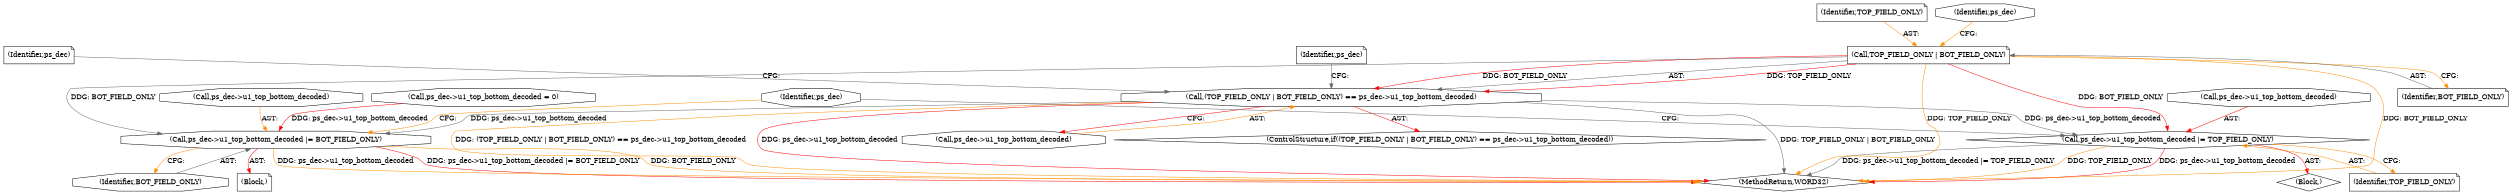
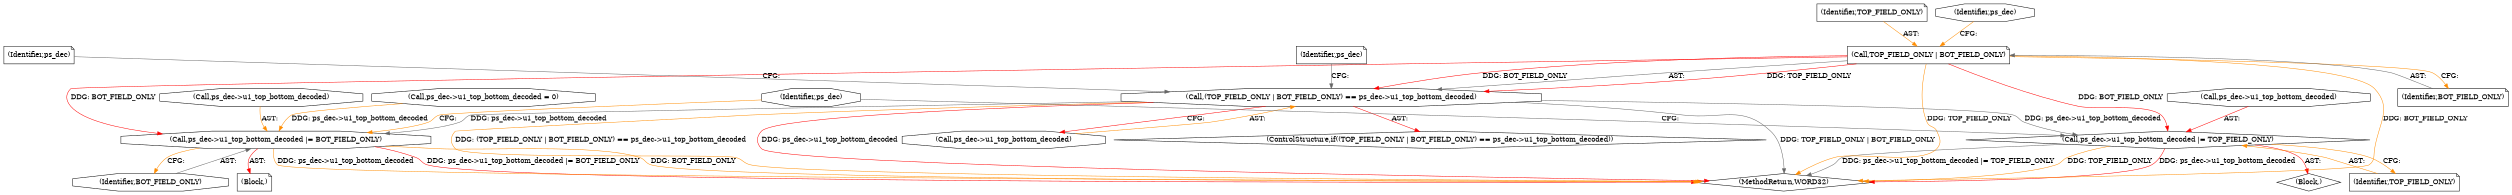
  digraph {
    node [shape=octagon]
    edge [color=darkorange]
    n1 [label="(Call,(TOP_FIELD_ONLY | BOT_FIELD_ONLY) == ps_dec->u1_top_bottom_decoded)"]
    n2 [label="(Call,ps_dec->u1_top_bottom_decoded |= BOT_FIELD_ONLY)"]
    n3 [label="(Call,ps_dec->u1_top_bottom_decoded |= TOP_FIELD_ONLY)" shape=diamond]
    n4 [label="(MethodReturn,WORD32)" shape=diamond]
    n5 [label="(Call,ps_dec->u1_top_bottom_decoded)"]
    n6 [label="(ControlStructure,if((TOP_FIELD_ONLY | BOT_FIELD_ONLY) == ps_dec->u1_top_bottom_decoded))" shape=diamond]
    n7 [label="(Identifier,BOT_FIELD_ONLY)"]
    n8 [label="(Block,)" shape=note]
    n9 [label="(Block,)" shape=diamond]
    n10 [label="(Identifier,TOP_FIELD_ONLY)" shape=note]
    n11 [label="(Call,TOP_FIELD_ONLY | BOT_FIELD_ONLY)" shape=note]
    n12 [label="(Identifier,BOT_FIELD_ONLY)" shape=note]
    n13 [label="(Identifier,ps_dec)"]
    n14 [label="(Call,ps_dec->u1_top_bottom_decoded)"]
    n15 [label="(Identifier,ps_dec)" shape=note]
    n16 [label="(Identifier,TOP_FIELD_ONLY)" shape=note]
    n17 [label="(Call,ps_dec->u1_top_bottom_decoded = 0)"]
    n18 [label="(Call,ps_dec->u1_top_bottom_decoded)"]
    n19 [label="(Identifier,ps_dec)" shape=note]
    n20 [label="(Identifier,ps_dec)"]
    n1 -> n2 [color=gray40 label="DDG: ps_dec->u1_top_bottom_decoded"]
    n1 -> n3 [color=gray40 label="DDG: ps_dec->u1_top_bottom_decoded"]
    n1 -> n4 [label="DDG: (TOP_FIELD_ONLY | BOT_FIELD_ONLY) == ps_dec->u1_top_bottom_decoded"]
    n1 -> n4 [color=red label="DDG: ps_dec->u1_top_bottom_decoded"]
    n1 -> n4 [color=gray40 label="DDG: TOP_FIELD_ONLY | BOT_FIELD_ONLY"]
    n1 -> n5 [color=red label="CFG: "]
    n1 -> n6 [color=red label="AST: "]
    n2 -> n4 [color=red label="DDG: ps_dec->u1_top_bottom_decoded |= BOT_FIELD_ONLY"]
    n2 -> n4 [label="DDG: BOT_FIELD_ONLY"]
    n2 -> n4 [label="DDG: ps_dec->u1_top_bottom_decoded"]
    n2 -> n7 [label="CFG: "]
    n2 -> n8 [color=red label="AST: "]
    n3 -> n4 [label="DDG: TOP_FIELD_ONLY"]
    n3 -> n4 [color=red label="DDG: ps_dec->u1_top_bottom_decoded"]
    n3 -> n4 [color=gray40 label="DDG: ps_dec->u1_top_bottom_decoded |= TOP_FIELD_ONLY"]
    n3 -> n9 [color=red label="AST: "]
    n3 -> n10 [label="CFG: "]
    n5 -> n1 [label="AST: "]
    n7 -> n2 [color=gray40 label="AST: "]
    n10 -> n3 [label="AST: "]
    n11 -> n1 [color=gray40 label="AST: "]
    n11 -> n1 [color=red label="DDG: TOP_FIELD_ONLY"]
    n11 -> n1 [color=red label="DDG: BOT_FIELD_ONLY"]
-   n11 -> n2 [color=gray40 label="DDG: BOT_FIELD_ONLY"]
+   n11 -> n2 [color=red label="DDG: BOT_FIELD_ONLY"]
    n11 -> n3 [color=red label="DDG: BOT_FIELD_ONLY"]
    n11 -> n4 [label="DDG: TOP_FIELD_ONLY"]
    n11 -> n4 [label="DDG: BOT_FIELD_ONLY"]
    n11 -> n12 [label="CFG: "]
    n12 -> n11 [color=gray40 label="AST: "]
    n13 -> n2 [label="CFG: "]
    n13 -> n3 [color=gray40 label="CFG: "]
    n14 -> n2 [label="AST: "]
    n15 -> n1 [color=gray40 label="CFG: "]
    n16 -> n11 [label="AST: "]
-   n17 -> n2 [color=red label="DDG: ps_dec->u1_top_bottom_decoded"]
+   n17 -> n2 [label="DDG: ps_dec->u1_top_bottom_decoded"]
    n18 -> n3 [color=red label="AST: "]
    n19 -> n1 [color=gray40 label="CFG: "]
    n20 -> n11 [label="CFG: "]
  }
